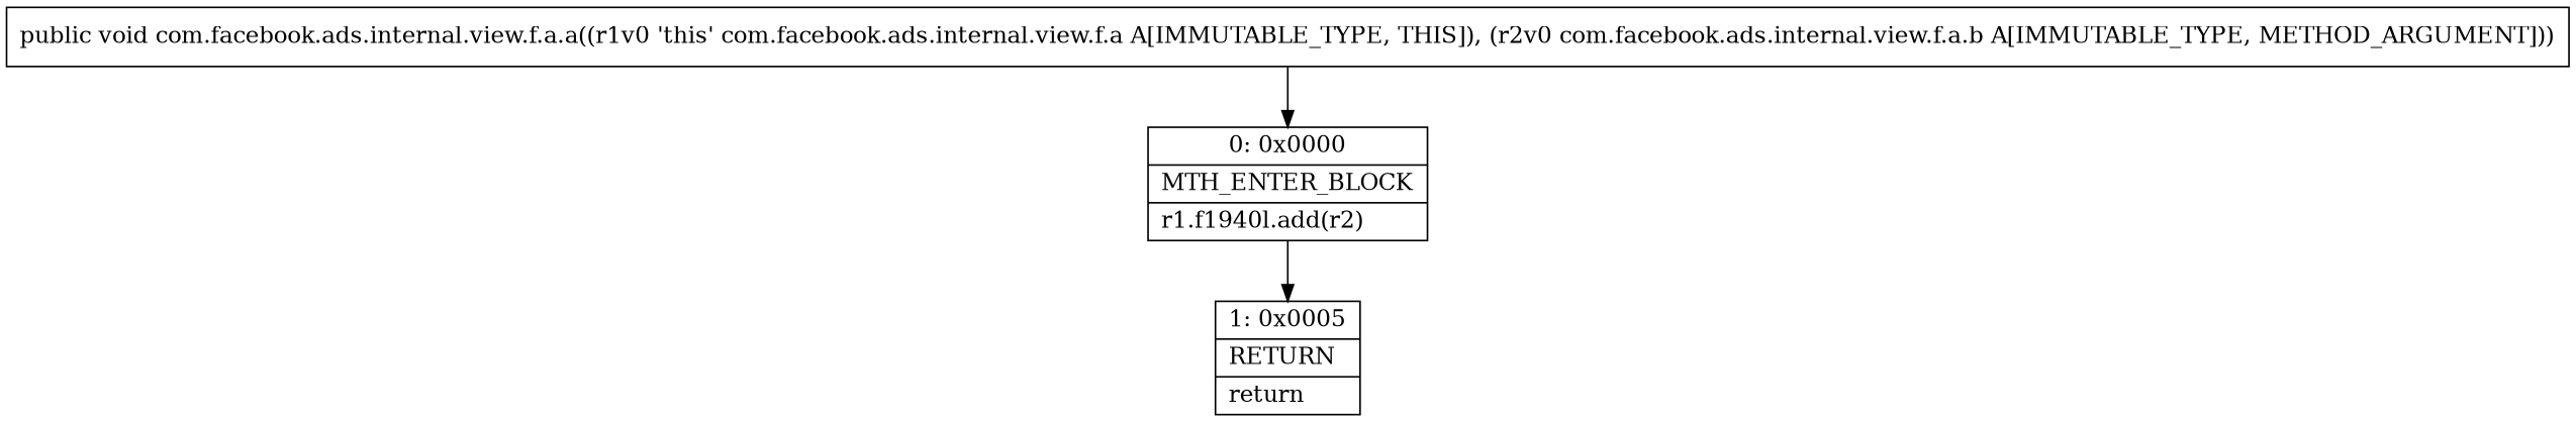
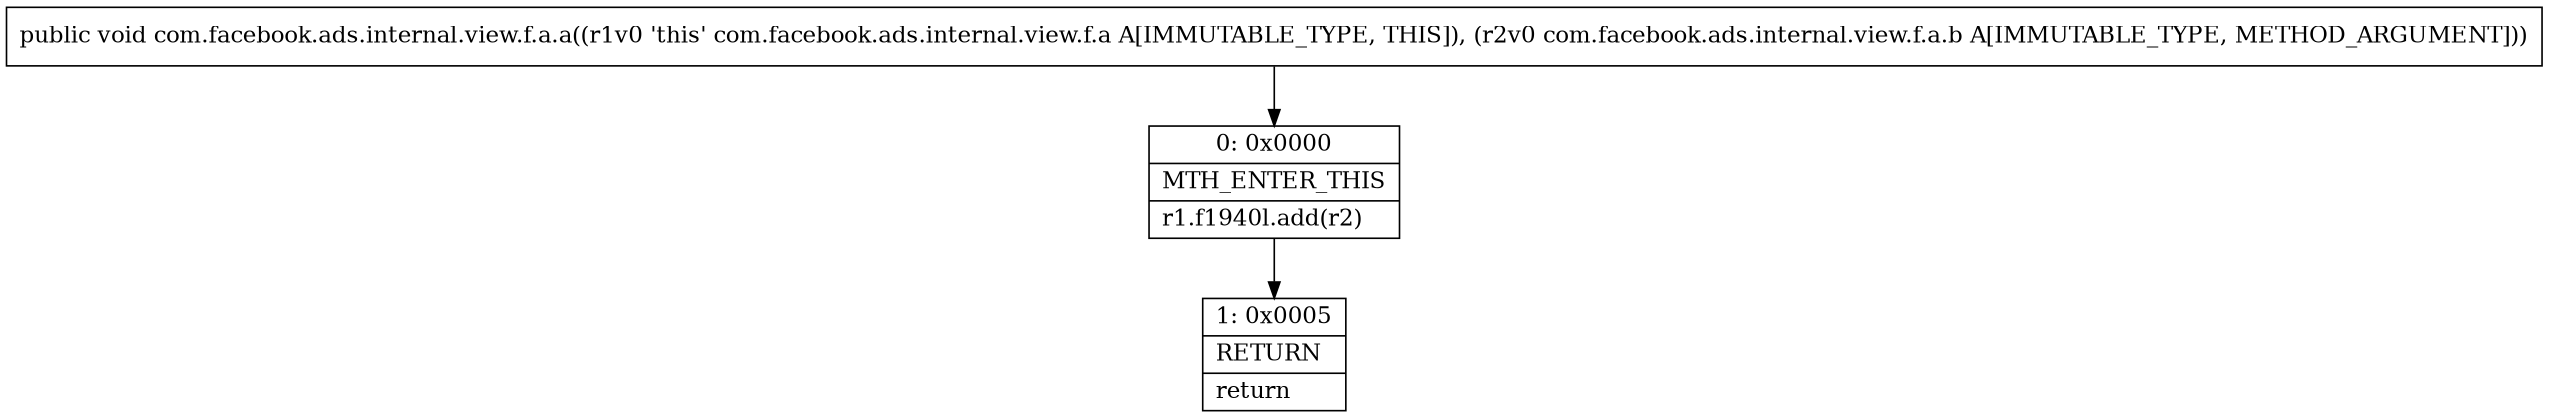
  digraph {
    node [shape=record]
-   n1 [label="{0\:\ 0x0000|MTH_ENTER_BLOCK\l|r1.f1940l.add(r2)\l}"]
+   n1 [label="{0\:\ 0x0000|MTH_ENTER_THIS\l|r1.f1940l.add(r2)\l}"]
    n2 [label="{1\:\ 0x0005|RETURN\l|return\l}"]
    n3 [label="{public void com.facebook.ads.internal.view.f.a.a((r1v0 'this' com.facebook.ads.internal.view.f.a A[IMMUTABLE_TYPE, THIS]), (r2v0 com.facebook.ads.internal.view.f.a.b A[IMMUTABLE_TYPE, METHOD_ARGUMENT])) }"]
    n1 -> n2
    n3 -> n1
  }
